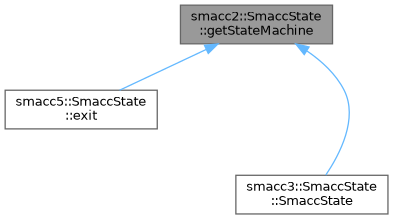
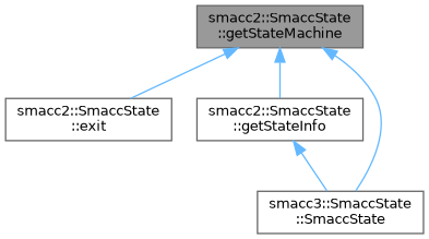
  digraph {
    rankdir=TB
    node [color=grey40 fillcolor=white fontname=Helvetica fontsize=10 shape=box style=filled]
    edge [color=steelblue1 dir=back fontname=Helvetica fontsize=10 labelfontname=Helvetica labelfontsize=10 style=solid]
    n1 [color=gray40 fillcolor=grey60 fontcolor=black height=0.2 label="smacc2::SmaccState\l::getStateMachine" width=0.4]
-   n2 [height=0.2 label="smacc5::SmaccState\l::exit" width=0.4]
+   n2 [height=0.2 label="smacc2::SmaccState\l::exit" width=0.4]
+   n3 [height=0.2 label="smacc2::SmaccState\l::getStateInfo" width=0.4]
    n4 [height=0.2 label="smacc3::SmaccState\l::SmaccState" width=0.4]
    n1 -> n2
+   n1 -> n3
    n1 -> n4
+   n3 -> n4
  }
